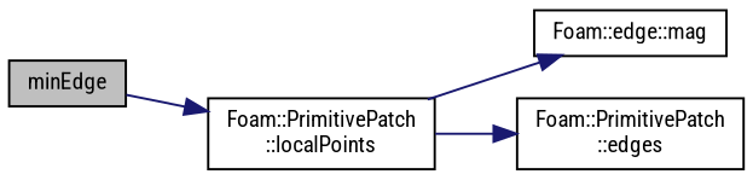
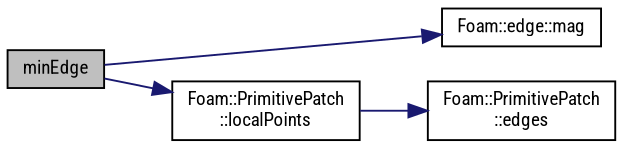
  digraph {
    fontname="Roboto Condensed"
    rankdir=LR
    node [color=black fontname="Roboto Condensed" fontsize=10 shape=record]
    edge [color=midnightblue fontname="Roboto Condensed" fontsize=10 labelfontname=Helvetica labelfontsize=10 style=solid]
    n1 [fillcolor=grey75 fontcolor=black height=0.2 label=minEdge style=filled width=0.4]
    n2 [height=0.2 label="Foam::PrimitivePatch\l::localPoints" width=0.4]
    n3 [height=0.2 label="Foam::edge::mag" width=0.4]
    n4 [height=0.2 label="Foam::PrimitivePatch\l::edges" width=0.4]
    n1 -> n2
-   n2 -> n3
+   n1 -> n3
    n2 -> n4
  }
